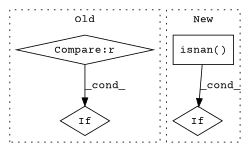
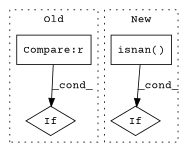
  digraph {
    fontname="Courier Prime"
    node [a=96 l=3 shape=diamond fontname="Courier Prime"]
    edge [fontname="Courier Prime"]
    n1 [label=If s=10875]
-   n2 [a=40 l=34 label="Compare:r" s=10878]
+   n2 [a=40 l=34 label="Compare:r" s=10878 shape=box]
    n3 [a=75 l="12,1" label="isnan()" s="10231,10252" shape=box]
    n4 [label=If s=10185]
    subgraph cluster_1 {
      label=Old
      style=dotted
      n1
      n2
    }
    subgraph cluster_2 {
      label=New
      style=dotted
      n3
      n4
    }
    n2 -> n1 [label=_cond_]
    n3 -> n4 [label=_cond_]
  }
